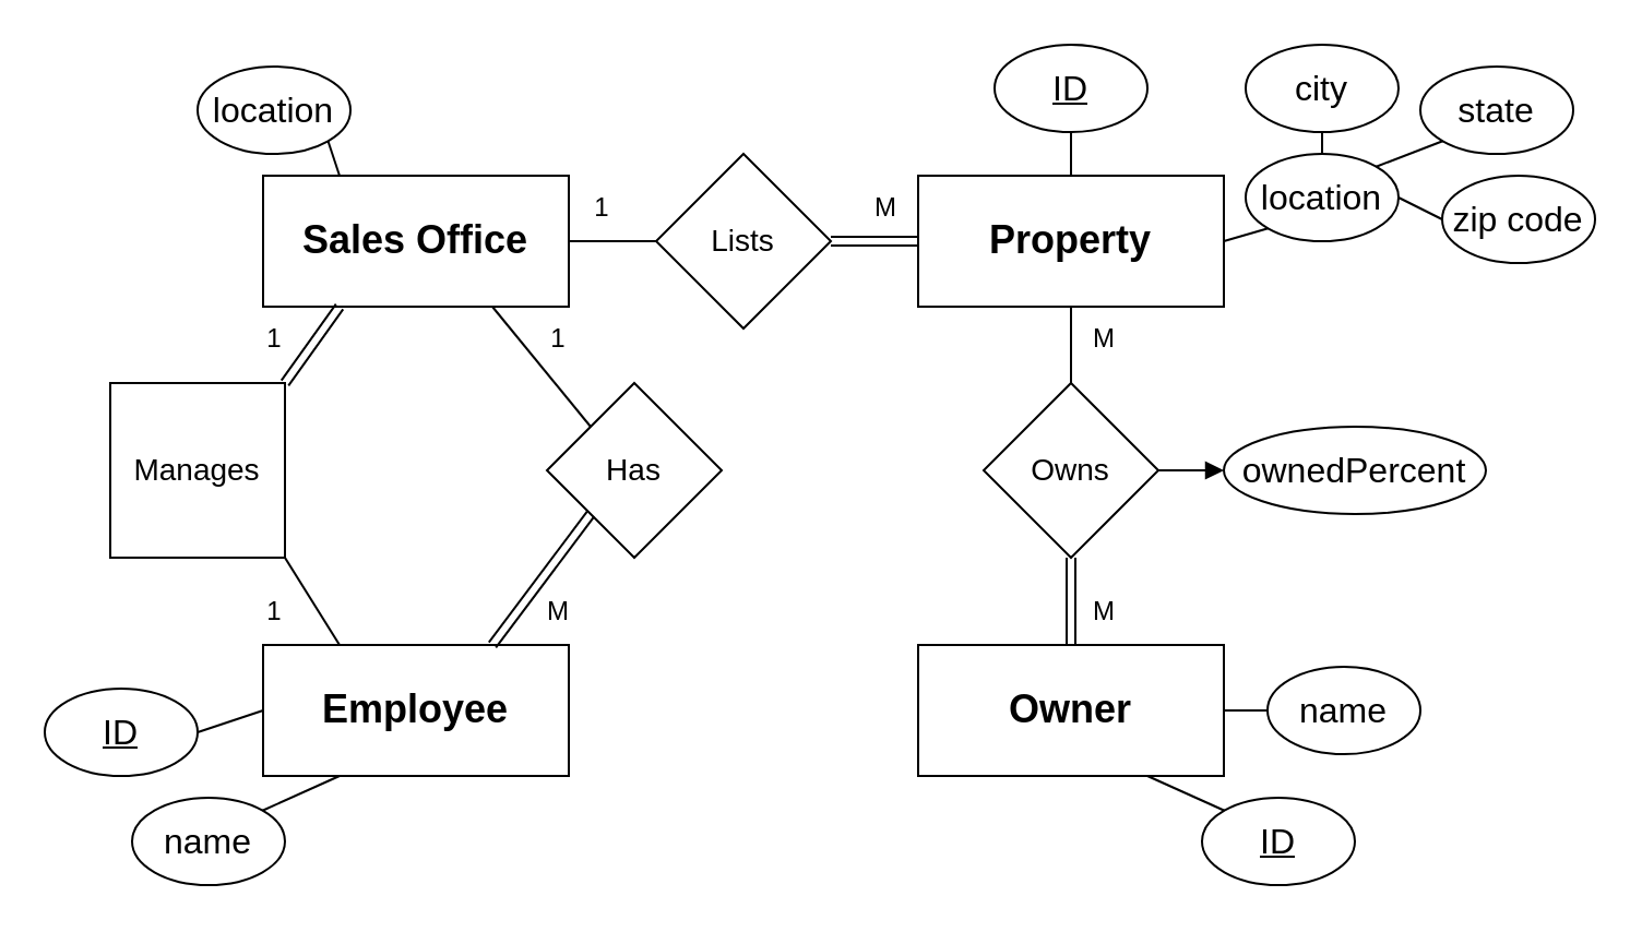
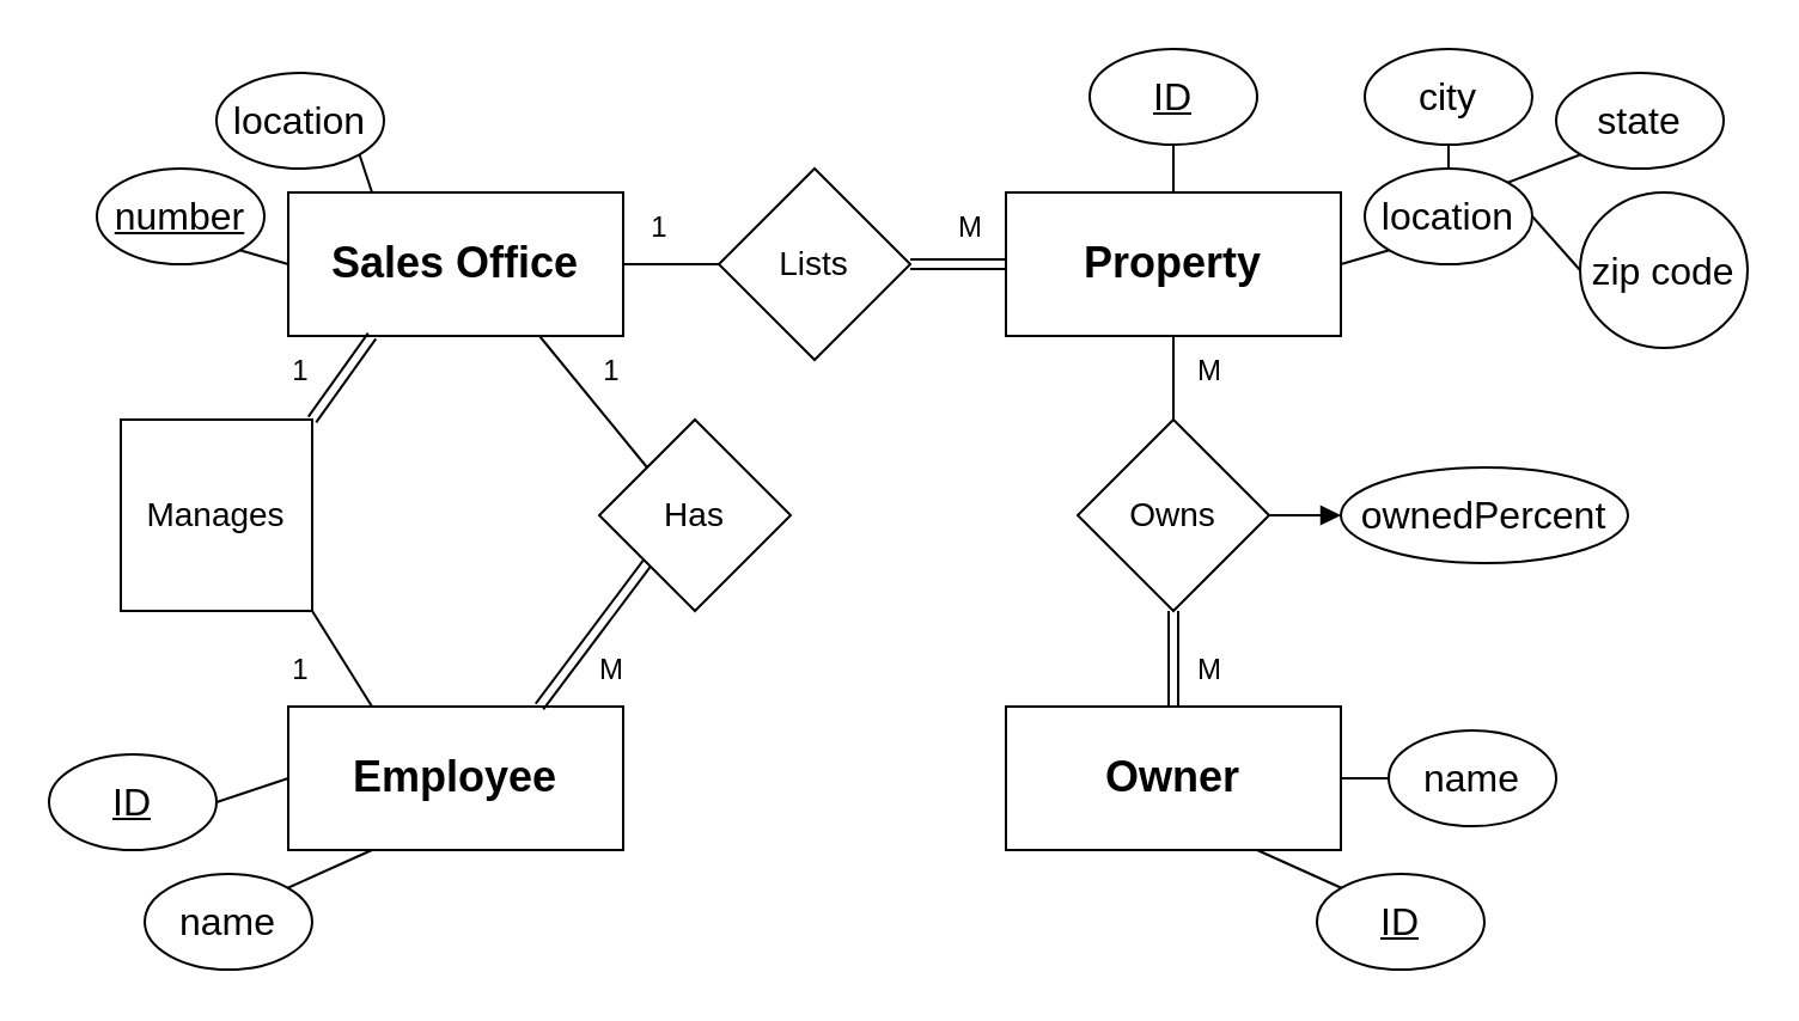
  <mxCell id="0" />
  <mxCell id="1" parent="0" />
  <mxCell id="2" value="Sales Office" style="rounded=0;whiteSpace=wrap;html=1;fontSize=18;fontStyle=1" parent="1" vertex="1"><mxGeometry x="120" y="80" width="140" height="60" as="geometry" /></mxCell>
  <mxCell id="3" value="ID" style="ellipse;whiteSpace=wrap;html=1;fontSize=16;fontStyle=4" parent="1" vertex="1"><mxGeometry x="455" y="20" width="70" height="40" as="geometry" /></mxCell>
+ <mxCell id="4" value="number" style="ellipse;whiteSpace=wrap;html=1;fontSize=16;fontStyle=4" parent="1" vertex="1"><mxGeometry x="40" y="70" width="70" height="40" as="geometry" /></mxCell>
  <mxCell id="5" value="Employee" style="rounded=0;whiteSpace=wrap;html=1;fontSize=18;fontStyle=1" parent="1" vertex="1"><mxGeometry x="120" y="295" width="140" height="60" as="geometry" /></mxCell>
  <mxCell id="6" value="Property" style="rounded=0;whiteSpace=wrap;html=1;fontSize=18;fontStyle=1" parent="1" vertex="1"><mxGeometry x="420" y="80" width="140" height="60" as="geometry" /></mxCell>
  <mxCell id="7" value="Owner" style="rounded=0;whiteSpace=wrap;html=1;fontSize=18;fontStyle=1" parent="1" vertex="1"><mxGeometry x="420" y="295" width="140" height="60" as="geometry" /></mxCell>
  <mxCell id="8" value="ID" style="ellipse;whiteSpace=wrap;html=1;fontSize=16;fontStyle=4" parent="1" vertex="1"><mxGeometry x="20" y="315" width="70" height="40" as="geometry" /></mxCell>
  <mxCell id="9" value="name" style="ellipse;whiteSpace=wrap;html=1;fontSize=16;fontStyle=0" parent="1" vertex="1"><mxGeometry x="60" y="365" width="70" height="40" as="geometry" /></mxCell>
  <mxCell id="10" value="location" style="ellipse;whiteSpace=wrap;html=1;fontSize=16;fontStyle=0" parent="1" vertex="1"><mxGeometry x="90" y="30" width="70" height="40" as="geometry" /></mxCell>
  <mxCell id="11" value="location" style="ellipse;whiteSpace=wrap;html=1;fontSize=16;fontStyle=0" parent="1" vertex="1"><mxGeometry x="570" y="70" width="70" height="40" as="geometry" /></mxCell>
  <mxCell id="12" value="state" style="ellipse;whiteSpace=wrap;html=1;fontSize=16;fontStyle=0" parent="1" vertex="1"><mxGeometry x="650" y="30" width="70" height="40" as="geometry" /></mxCell>
  <mxCell id="13" value="city" style="ellipse;whiteSpace=wrap;html=1;fontSize=16;fontStyle=0" parent="1" vertex="1"><mxGeometry x="570" y="20" width="70" height="40" as="geometry" /></mxCell>
- <mxCell id="14" value="zip code" style="ellipse;whiteSpace=wrap;html=1;fontSize=16;fontStyle=0" parent="1" vertex="1"><mxGeometry x="660" y="80" width="70" height="40" as="geometry" /></mxCell>
+ <mxCell id="14" value="zip code" style="ellipse;whiteSpace=wrap;html=1;fontSize=16;fontStyle=0" parent="1" vertex="1"><mxGeometry x="660" y="80" width="70" height="65" as="geometry" /></mxCell>
  <mxCell id="15" value="ID" style="ellipse;whiteSpace=wrap;html=1;fontSize=16;fontStyle=4" parent="1" vertex="1"><mxGeometry x="550" y="365" width="70" height="40" as="geometry" /></mxCell>
  <mxCell id="16" style="edgeStyle=orthogonalEdgeStyle;rounded=0;orthogonalLoop=1;jettySize=auto;html=1;entryX=1;entryY=0.5;entryDx=0;entryDy=0;endArrow=none;endFill=0;" parent="1" source="17" target="7" edge="1"><mxGeometry relative="1" as="geometry" /></mxCell>
  <mxCell id="17" value="name" style="ellipse;whiteSpace=wrap;html=1;fontSize=16;fontStyle=0" parent="1" vertex="1"><mxGeometry x="580" y="305" width="70" height="40" as="geometry" /></mxCell>
  <mxCell id="18" value="" style="endArrow=none;html=1;rounded=0;exitX=0;exitY=0;exitDx=0;exitDy=0;entryX=0.75;entryY=1;entryDx=0;entryDy=0;" parent="1" source="15" target="7" edge="1"><mxGeometry width="50" height="50" relative="1" as="geometry"><mxPoint x="490" y="385" as="sourcePoint" /><mxPoint x="540" y="335" as="targetPoint" /></mxGeometry></mxCell>
  <mxCell id="19" value="" style="endArrow=none;html=1;rounded=0;exitX=0.5;exitY=0;exitDx=0;exitDy=0;entryX=0.5;entryY=1;entryDx=0;entryDy=0;" parent="1" source="6" target="3" edge="1"><mxGeometry width="50" height="50" relative="1" as="geometry"><mxPoint x="540" y="100" as="sourcePoint" /><mxPoint x="590" y="50" as="targetPoint" /></mxGeometry></mxCell>
  <mxCell id="20" value="" style="endArrow=none;html=1;rounded=0;exitX=0.5;exitY=0;exitDx=0;exitDy=0;entryX=0.5;entryY=1;entryDx=0;entryDy=0;" parent="1" source="11" target="13" edge="1"><mxGeometry width="50" height="50" relative="1" as="geometry"><mxPoint x="500" y="90" as="sourcePoint" /><mxPoint x="500" y="70" as="targetPoint" /></mxGeometry></mxCell>
  <mxCell id="21" value="" style="endArrow=none;html=1;rounded=0;exitX=1;exitY=0.5;exitDx=0;exitDy=0;entryX=0;entryY=1;entryDx=0;entryDy=0;" parent="1" source="6" target="11" edge="1"><mxGeometry width="50" height="50" relative="1" as="geometry"><mxPoint x="510" y="100" as="sourcePoint" /><mxPoint x="510" y="80" as="targetPoint" /></mxGeometry></mxCell>
  <mxCell id="22" value="" style="endArrow=none;html=1;rounded=0;exitX=1;exitY=0;exitDx=0;exitDy=0;entryX=0;entryY=1;entryDx=0;entryDy=0;" parent="1" source="11" target="12" edge="1"><mxGeometry width="50" height="50" relative="1" as="geometry"><mxPoint x="570" y="120" as="sourcePoint" /><mxPoint x="590" y="114" as="targetPoint" /></mxGeometry></mxCell>
  <mxCell id="23" value="" style="endArrow=none;html=1;rounded=0;exitX=1;exitY=0.5;exitDx=0;exitDy=0;entryX=0;entryY=0.5;entryDx=0;entryDy=0;" parent="1" source="11" target="14" edge="1"><mxGeometry width="50" height="50" relative="1" as="geometry"><mxPoint x="640" y="86" as="sourcePoint" /><mxPoint x="670" y="74" as="targetPoint" /></mxGeometry></mxCell>
+ <mxCell id="24" value="" style="endArrow=none;html=1;rounded=0;exitX=0;exitY=0.5;exitDx=0;exitDy=0;entryX=1;entryY=1;entryDx=0;entryDy=0;" parent="1" source="2" target="4" edge="1"><mxGeometry width="50" height="50" relative="1" as="geometry"><mxPoint x="120" y="120" as="sourcePoint" /><mxPoint x="170" y="70" as="targetPoint" /></mxGeometry></mxCell>
  <mxCell id="25" value="" style="endArrow=none;html=1;rounded=0;exitX=0.25;exitY=0;exitDx=0;exitDy=0;entryX=1;entryY=1;entryDx=0;entryDy=0;" parent="1" source="2" target="10" edge="1"><mxGeometry width="50" height="50" relative="1" as="geometry"><mxPoint x="120" y="120" as="sourcePoint" /><mxPoint x="170" y="70" as="targetPoint" /></mxGeometry></mxCell>
  <mxCell id="26" value="" style="endArrow=none;html=1;rounded=0;exitX=0;exitY=0.5;exitDx=0;exitDy=0;entryX=1;entryY=0.5;entryDx=0;entryDy=0;" parent="1" source="5" target="8" edge="1"><mxGeometry width="50" height="50" relative="1" as="geometry"><mxPoint x="130" y="385" as="sourcePoint" /><mxPoint x="180" y="335" as="targetPoint" /></mxGeometry></mxCell>
  <mxCell id="27" value="" style="endArrow=none;html=1;rounded=0;exitX=1;exitY=0;exitDx=0;exitDy=0;entryX=0.25;entryY=1;entryDx=0;entryDy=0;" parent="1" source="9" target="5" edge="1"><mxGeometry width="50" height="50" relative="1" as="geometry"><mxPoint x="130" y="385" as="sourcePoint" /><mxPoint x="180" y="335" as="targetPoint" /></mxGeometry></mxCell>
  <mxCell id="28" value="Manages" style="whiteSpace=wrap;html=1;strokeWidth=1;fontSize=14;fontStyle=0;rounded=0;" parent="1" vertex="1"><mxGeometry x="50" y="175" width="80" height="80" as="geometry" /></mxCell>
  <mxCell id="29" value="" style="endArrow=none;html=1;rounded=0;exitX=1;exitY=1;exitDx=0;exitDy=0;entryX=0.25;entryY=0;entryDx=0;entryDy=0;" parent="1" source="28" target="5" edge="1"><mxGeometry width="50" height="50" relative="1" as="geometry"><mxPoint x="330" y="225" as="sourcePoint" /><mxPoint x="380" y="175" as="targetPoint" /></mxGeometry></mxCell>
  <mxCell id="30" value="" style="endArrow=none;html=1;rounded=0;exitX=1;exitY=0;exitDx=0;exitDy=0;entryX=0.25;entryY=1;entryDx=0;entryDy=0;shape=link;" parent="1" source="28" target="2" edge="1"><mxGeometry width="50" height="50" relative="1" as="geometry"><mxPoint x="190" y="275" as="sourcePoint" /><mxPoint x="190" y="305" as="targetPoint" /></mxGeometry></mxCell>
  <mxCell id="31" value="Has" style="rhombus;whiteSpace=wrap;html=1;strokeWidth=1;fontSize=14;fontStyle=0" parent="1" vertex="1"><mxGeometry x="250" y="175" width="80" height="80" as="geometry" /></mxCell>
  <mxCell id="32" value="" style="endArrow=none;html=1;rounded=0;exitX=0;exitY=1;exitDx=0;exitDy=0;entryX=0.75;entryY=0;entryDx=0;entryDy=0;shape=link;" parent="1" source="31" target="5" edge="1"><mxGeometry width="50" height="50" relative="1" as="geometry"><mxPoint x="130" y="265" as="sourcePoint" /><mxPoint x="165" y="305" as="targetPoint" /></mxGeometry></mxCell>
  <mxCell id="33" value="" style="endArrow=none;html=1;rounded=0;exitX=0;exitY=0;exitDx=0;exitDy=0;entryX=0.75;entryY=1;entryDx=0;entryDy=0;" parent="1" source="31" target="2" edge="1"><mxGeometry width="50" height="50" relative="1" as="geometry"><mxPoint x="270" y="265" as="sourcePoint" /><mxPoint x="235" y="305" as="targetPoint" /></mxGeometry></mxCell>
  <mxCell id="34" value="Lists" style="rhombus;whiteSpace=wrap;html=1;strokeWidth=1;fontSize=14;fontStyle=0" parent="1" vertex="1"><mxGeometry x="300" y="70" width="80" height="80" as="geometry" /></mxCell>
  <mxCell id="35" value="" style="endArrow=none;html=1;rounded=0;exitX=0;exitY=0.5;exitDx=0;exitDy=0;entryX=1;entryY=0.5;entryDx=0;entryDy=0;" parent="1" source="34" target="2" edge="1"><mxGeometry width="50" height="50" relative="1" as="geometry"><mxPoint x="280" y="205" as="sourcePoint" /><mxPoint x="235" y="150" as="targetPoint" /></mxGeometry></mxCell>
  <mxCell id="36" value="" style="endArrow=none;html=1;rounded=0;exitX=0;exitY=0.5;exitDx=0;exitDy=0;entryX=1;entryY=0.5;entryDx=0;entryDy=0;shape=link;" parent="1" source="6" target="34" edge="1"><mxGeometry width="50" height="50" relative="1" as="geometry"><mxPoint x="310" y="120" as="sourcePoint" /><mxPoint x="270" y="120" as="targetPoint" /></mxGeometry></mxCell>
  <mxCell id="37" value="" style="endArrow=none;html=1;rounded=0;entryX=0.5;entryY=1;entryDx=0;entryDy=0;exitX=0.5;exitY=0;exitDx=0;exitDy=0;" parent="1" source="38" target="6" edge="1"><mxGeometry width="50" height="50" relative="1" as="geometry"><mxPoint x="490" y="195" as="sourcePoint" /><mxPoint x="390" y="120" as="targetPoint" /></mxGeometry></mxCell>
  <mxCell id="38" value="Owns" style="rhombus;whiteSpace=wrap;html=1;strokeWidth=1;fontSize=14;fontStyle=0" parent="1" vertex="1"><mxGeometry x="450" y="175" width="80" height="80" as="geometry" /></mxCell>
  <mxCell id="39" value="" style="endArrow=none;html=1;rounded=0;entryX=0.5;entryY=0;entryDx=0;entryDy=0;exitX=0.5;exitY=1;exitDx=0;exitDy=0;shape=link;" parent="1" source="38" target="7" edge="1"><mxGeometry width="50" height="50" relative="1" as="geometry"><mxPoint x="500" y="185" as="sourcePoint" /><mxPoint x="500" y="150" as="targetPoint" /></mxGeometry></mxCell>
  <mxCell id="40" value="ownedPercent" style="ellipse;whiteSpace=wrap;html=1;fontSize=16;fontStyle=0" parent="1" vertex="1"><mxGeometry x="560" y="195" width="120" height="40" as="geometry" /></mxCell>
  <mxCell id="41" value="" style="endArrow=block;html=1;rounded=0;entryX=0;entryY=0.5;entryDx=0;entryDy=0;exitX=1;exitY=0.5;exitDx=0;exitDy=0;" parent="1" source="38" target="40" edge="1"><mxGeometry width="50" height="50" relative="1" as="geometry"><mxPoint x="500" y="265" as="sourcePoint" /><mxPoint x="500" y="305" as="targetPoint" /></mxGeometry></mxCell>
  <mxCell id="42" value="M" style="text;html=1;align=center;verticalAlign=middle;resizable=0;points=[];autosize=1;strokeColor=none;fillColor=none;" parent="1" vertex="1"><mxGeometry x="240" y="265" width="30" height="30" as="geometry" /></mxCell>
  <mxCell id="43" value="1" style="text;html=1;align=center;verticalAlign=middle;resizable=0;points=[];autosize=1;strokeColor=none;fillColor=none;rotation=0;" parent="1" vertex="1"><mxGeometry x="240" y="140" width="30" height="30" as="geometry" /></mxCell>
  <mxCell id="44" value="1" style="text;html=1;align=center;verticalAlign=middle;resizable=0;points=[];autosize=1;strokeColor=none;fillColor=none;" parent="1" vertex="1"><mxGeometry x="110" y="140" width="30" height="30" as="geometry" /></mxCell>
  <mxCell id="45" value="1" style="text;html=1;align=center;verticalAlign=middle;resizable=0;points=[];autosize=1;strokeColor=none;fillColor=none;" parent="1" vertex="1"><mxGeometry x="110" y="265" width="30" height="30" as="geometry" /></mxCell>
  <mxCell id="46" value="M" style="text;html=1;align=center;verticalAlign=middle;resizable=0;points=[];autosize=1;strokeColor=none;fillColor=none;" parent="1" vertex="1"><mxGeometry x="390" y="80" width="30" height="30" as="geometry" /></mxCell>
  <mxCell id="47" value="1" style="text;html=1;align=center;verticalAlign=middle;resizable=0;points=[];autosize=1;strokeColor=none;fillColor=none;" parent="1" vertex="1"><mxGeometry x="260" y="80" width="30" height="30" as="geometry" /></mxCell>
  <mxCell id="48" value="M" style="text;html=1;align=center;verticalAlign=middle;resizable=0;points=[];autosize=1;strokeColor=none;fillColor=none;" parent="1" vertex="1"><mxGeometry x="490" y="140" width="30" height="30" as="geometry" /></mxCell>
  <mxCell id="49" value="M" style="text;html=1;align=center;verticalAlign=middle;resizable=0;points=[];autosize=1;strokeColor=none;fillColor=none;" parent="1" vertex="1"><mxGeometry x="490" y="265" width="30" height="30" as="geometry" /></mxCell>
